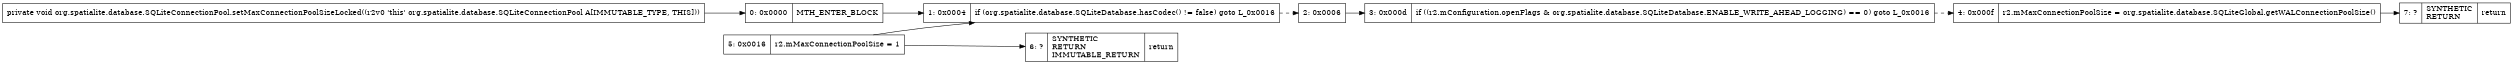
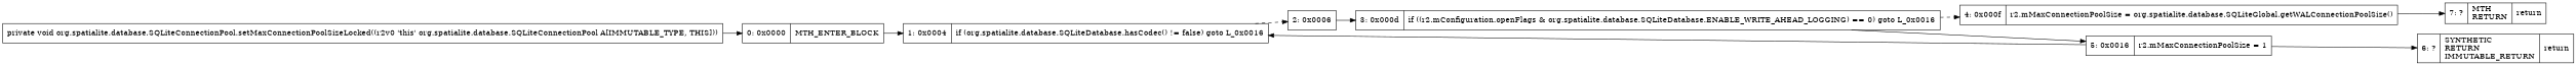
  digraph {
    rankdir=LR
    node [shape=record]
    n1 [label="{0\:\ 0x0000|MTH_ENTER_BLOCK\l}"]
    n2 [label="{1\:\ 0x0004|if (org.spatialite.database.SQLiteDatabase.hasCodec() != false) goto L_0x0016\l}"]
    n3 [label="{2\:\ 0x0006}"]
    n4 [label="{3\:\ 0x000d|if ((r2.mConfiguration.openFlags & org.spatialite.database.SQLiteDatabase.ENABLE_WRITE_AHEAD_LOGGING) == 0) goto L_0x0016\l}"]
    n5 [label="{5\:\ 0x0016|r2.mMaxConnectionPoolSize = 1\l}"]
    n6 [label="{6\:\ ?|SYNTHETIC\lRETURN\lIMMUTABLE_RETURN\l|return\l}"]
    n7 [label="{4\:\ 0x000f|r2.mMaxConnectionPoolSize = org.spatialite.database.SQLiteGlobal.getWALConnectionPoolSize()\l}"]
-   n8 [label="{7\:\ ?|SYNTHETIC\lRETURN\l|return\l}"]
+   n8 [label="{7\:\ ?|MTH\lRETURN\l|return\l}"]
    n9 [label="{private void org.spatialite.database.SQLiteConnectionPool.setMaxConnectionPoolSizeLocked((r2v0 'this' org.spatialite.database.SQLiteConnectionPool A[IMMUTABLE_TYPE, THIS])) }"]
    n1 -> n2
    n2 -> n3 [style=dashed]
    n3 -> n4
+   n4 -> n5
    n4 -> n7 [style=dashed]
    n5 -> n2
    n5 -> n6
    n7 -> n8
    n9 -> n1
  }
